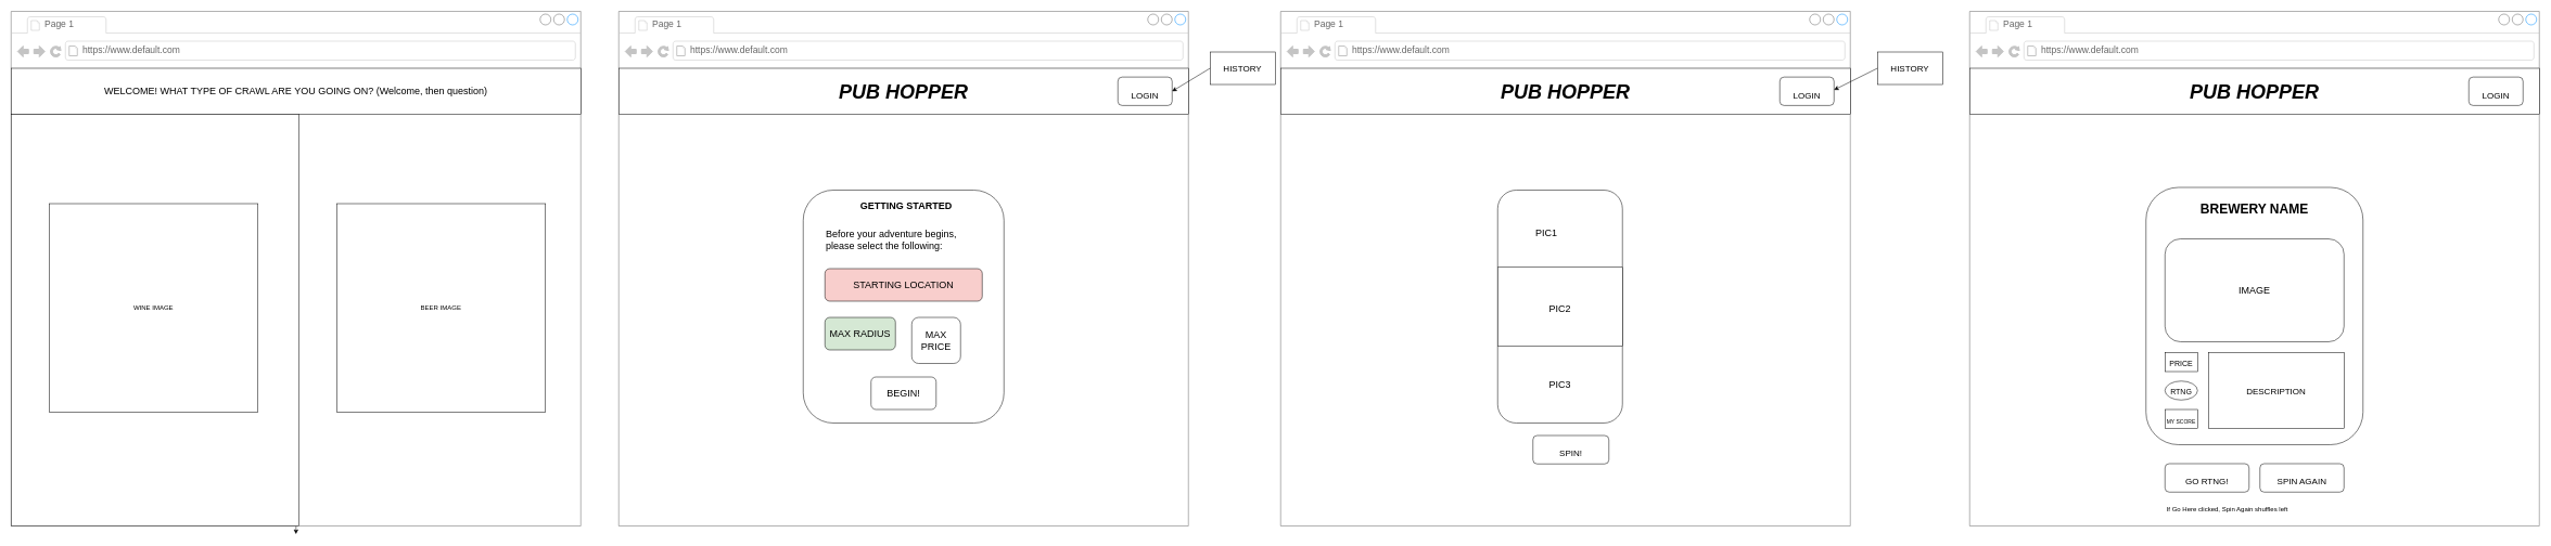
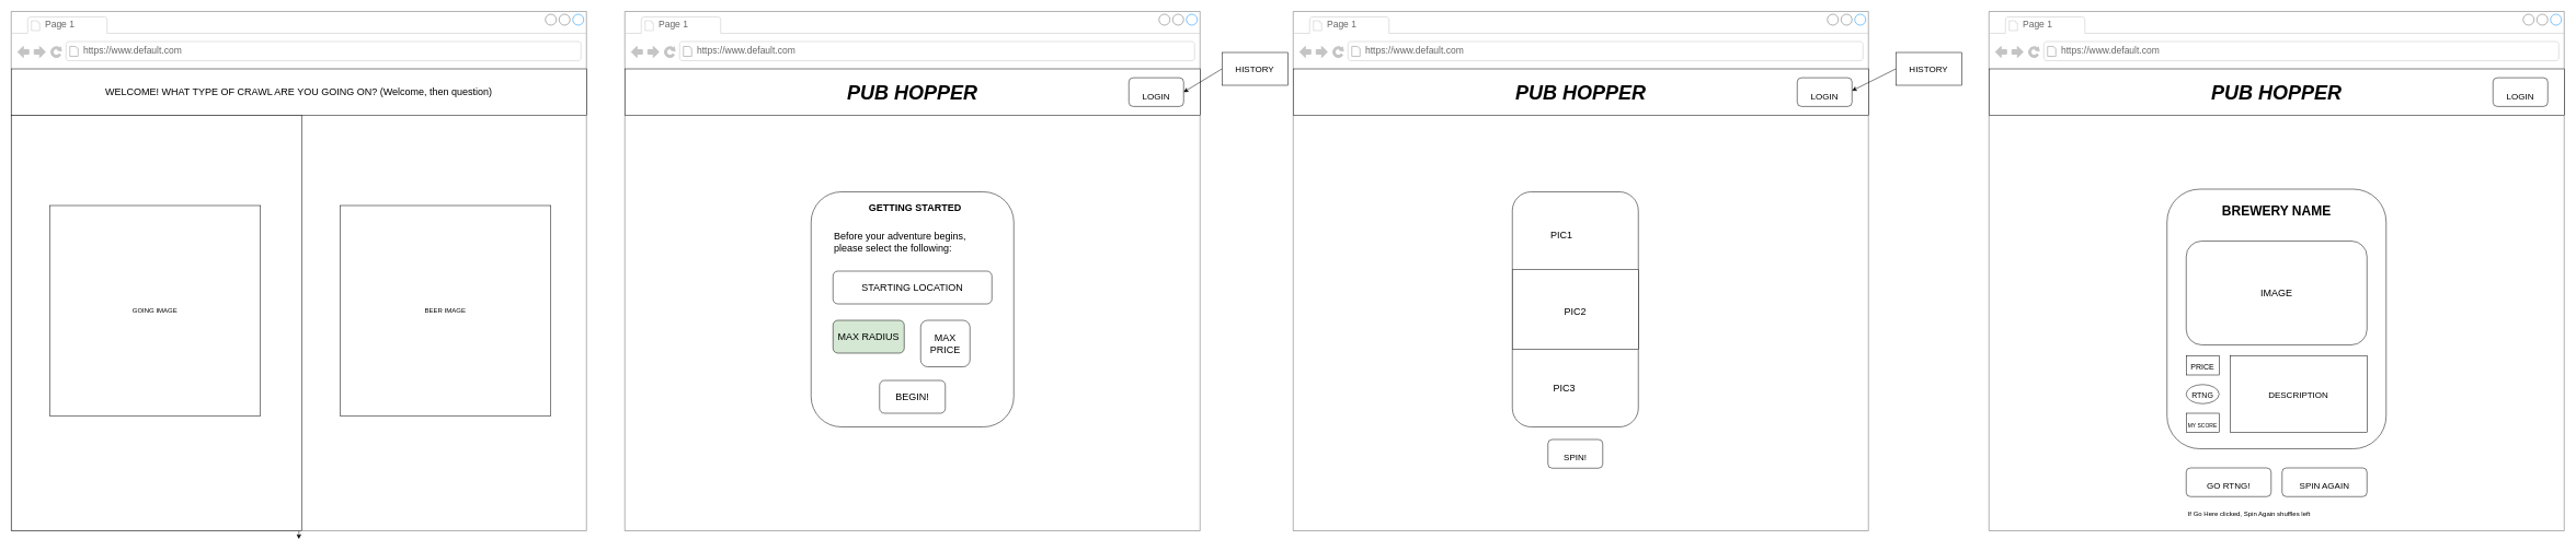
  <mxCell id="0" />
  <mxCell id="1" parent="0" />
  <mxCell id="2" style="edgeStyle=orthogonalEdgeStyle;rounded=0;orthogonalLoop=1;jettySize=auto;html=1;" parent="1" edge="1"><mxGeometry relative="1" as="geometry"><mxPoint x="545" y="985" as="targetPoint" /><mxPoint x="550" y="915" as="sourcePoint" /></mxGeometry></mxCell>
  <mxCell id="3" value="" style="strokeWidth=1;shadow=0;dashed=0;align=center;html=1;shape=mxgraph.mockup.containers.browserWindow;rSize=0;strokeColor=#666666;mainText=,;recursiveResize=0;rounded=0;labelBackgroundColor=none;fontFamily=Verdana;fontSize=12" parent="1" vertex="1"><mxGeometry x="20" y="20" width="1050" height="950" as="geometry" /></mxCell>
  <mxCell id="4" value="Page 1" style="strokeWidth=1;shadow=0;dashed=0;align=center;html=1;shape=mxgraph.mockup.containers.anchor;fontSize=17;fontColor=#666666;align=left;" parent="3" vertex="1"><mxGeometry x="60" y="12" width="110" height="26" as="geometry" /></mxCell>
  <mxCell id="5" value="https://www.default.com" style="strokeWidth=1;shadow=0;dashed=0;align=center;html=1;shape=mxgraph.mockup.containers.anchor;rSize=0;fontSize=17;fontColor=#666666;align=left;" parent="3" vertex="1"><mxGeometry x="130" y="60" width="250" height="26" as="geometry" /></mxCell>
  <mxCell id="6" value="&lt;font style=&quot;font-size: 18px&quot;&gt;WELCOME! WHAT TYPE OF CRAWL ARE YOU GOING ON? (Welcome, then question)&lt;/font&gt;" style="rounded=0;whiteSpace=wrap;html=1;" parent="3" vertex="1"><mxGeometry y="105" width="1050" height="85" as="geometry" /></mxCell>
  <mxCell id="7" value="" style="rounded=0;whiteSpace=wrap;html=1;" parent="3" vertex="1"><mxGeometry y="190" width="530" height="760" as="geometry" /></mxCell>
- <mxCell id="8" value="WINE IMAGE" style="whiteSpace=wrap;html=1;aspect=fixed;" parent="3" vertex="1"><mxGeometry x="70" y="355" width="385" height="385" as="geometry" /></mxCell>
+ <mxCell id="8" value="GOING IMAGE" style="whiteSpace=wrap;html=1;aspect=fixed;" parent="3" vertex="1"><mxGeometry x="70" y="355" width="385" height="385" as="geometry" /></mxCell>
  <mxCell id="9" value="BEER IMAGE" style="whiteSpace=wrap;html=1;aspect=fixed;" parent="3" vertex="1"><mxGeometry x="600" y="355" width="385" height="385" as="geometry" /></mxCell>
  <mxCell id="10" value="" style="strokeWidth=1;shadow=0;dashed=0;align=center;html=1;shape=mxgraph.mockup.containers.browserWindow;rSize=0;strokeColor=#666666;mainText=,;recursiveResize=0;rounded=0;labelBackgroundColor=none;fontFamily=Verdana;fontSize=12" parent="1" vertex="1"><mxGeometry x="1140" y="20" width="1050" height="950" as="geometry" /></mxCell>
  <mxCell id="11" value="Page 1" style="strokeWidth=1;shadow=0;dashed=0;align=center;html=1;shape=mxgraph.mockup.containers.anchor;fontSize=17;fontColor=#666666;align=left;" parent="10" vertex="1"><mxGeometry x="60" y="12" width="110" height="26" as="geometry" /></mxCell>
  <mxCell id="12" value="https://www.default.com" style="strokeWidth=1;shadow=0;dashed=0;align=center;html=1;shape=mxgraph.mockup.containers.anchor;rSize=0;fontSize=17;fontColor=#666666;align=left;" parent="10" vertex="1"><mxGeometry x="130" y="60" width="250" height="26" as="geometry" /></mxCell>
  <mxCell id="13" value="&lt;font style=&quot;font-size: 36px&quot;&gt;&lt;i&gt;&lt;b&gt;PUB HOPPER&lt;/b&gt;&lt;/i&gt;&lt;/font&gt;" style="rounded=0;whiteSpace=wrap;html=1;" parent="10" vertex="1"><mxGeometry y="105" width="1050" height="85" as="geometry" /></mxCell>
  <mxCell id="14" value="&lt;font size=&quot;3&quot;&gt;LOGIN&lt;/font&gt;" style="rounded=1;whiteSpace=wrap;html=1;fontSize=36;" parent="10" vertex="1"><mxGeometry x="920" y="121.25" width="100" height="52.5" as="geometry" /></mxCell>
  <mxCell id="15" value="" style="rounded=1;whiteSpace=wrap;html=1;fontSize=18;" parent="10" vertex="1"><mxGeometry x="340" y="330" width="370" height="430" as="geometry" /></mxCell>
  <mxCell id="16" value="BEGIN!" style="rounded=1;whiteSpace=wrap;html=1;fontSize=18;" parent="10" vertex="1"><mxGeometry x="465" y="675" width="120" height="60" as="geometry" /></mxCell>
- <mxCell id="17" value="STARTING LOCATION" style="rounded=1;whiteSpace=wrap;html=1;fontSize=18;fillColor=#f8cecc;" parent="10" vertex="1"><mxGeometry x="380" y="475" width="290" height="60" as="geometry" /></mxCell>
+ <mxCell id="17" value="STARTING LOCATION" style="rounded=1;whiteSpace=wrap;html=1;fontSize=18;" parent="10" vertex="1"><mxGeometry x="380" y="475" width="290" height="60" as="geometry" /></mxCell>
  <mxCell id="18" value="MAX RADIUS" style="rounded=1;whiteSpace=wrap;html=1;fontSize=18;fillColor=#d5e8d4;" parent="10" vertex="1"><mxGeometry x="380" y="565" width="130" height="60" as="geometry" /></mxCell>
  <mxCell id="19" value="&lt;b&gt;GETTING STARTED&lt;/b&gt;" style="text;html=1;strokeColor=none;fillColor=none;align=center;verticalAlign=middle;whiteSpace=wrap;rounded=0;fontSize=18;" parent="10" vertex="1"><mxGeometry x="440" y="345" width="180" height="30" as="geometry" /></mxCell>
  <mxCell id="20" value="Before your adventure begins, please select the following:" style="text;html=1;strokeColor=none;fillColor=none;align=left;verticalAlign=middle;whiteSpace=wrap;rounded=0;fontSize=18;" parent="10" vertex="1"><mxGeometry x="380" y="390" width="290" height="65" as="geometry" /></mxCell>
  <mxCell id="21" value="MAX PRICE" style="rounded=1;whiteSpace=wrap;html=1;fontSize=18;" parent="10" vertex="1"><mxGeometry x="540" y="565" width="90" height="85" as="geometry" /></mxCell>
  <mxCell id="22" value="&lt;font size=&quot;3&quot;&gt;HISTORY&lt;/font&gt;" style="rounded=0;whiteSpace=wrap;html=1;fontSize=12;" parent="1" vertex="1"><mxGeometry x="2230" y="95" width="120" height="60" as="geometry" /></mxCell>
  <mxCell id="23" value="" style="endArrow=classic;html=1;rounded=0;fontSize=18;entryX=1;entryY=0.5;entryDx=0;entryDy=0;" parent="1" target="14" edge="1"><mxGeometry width="50" height="50" relative="1" as="geometry"><mxPoint x="2230" y="125" as="sourcePoint" /><mxPoint x="2280" y="75" as="targetPoint" /></mxGeometry></mxCell>
  <mxCell id="24" value="" style="strokeWidth=1;shadow=0;dashed=0;align=center;html=1;shape=mxgraph.mockup.containers.browserWindow;rSize=0;strokeColor=#666666;mainText=,;recursiveResize=0;rounded=0;labelBackgroundColor=none;fontFamily=Verdana;fontSize=12" parent="1" vertex="1"><mxGeometry x="2360" y="20" width="1050" height="950" as="geometry" /></mxCell>
  <mxCell id="25" value="Page 1" style="strokeWidth=1;shadow=0;dashed=0;align=center;html=1;shape=mxgraph.mockup.containers.anchor;fontSize=17;fontColor=#666666;align=left;" parent="24" vertex="1"><mxGeometry x="60" y="12" width="110" height="26" as="geometry" /></mxCell>
  <mxCell id="26" value="https://www.default.com" style="strokeWidth=1;shadow=0;dashed=0;align=center;html=1;shape=mxgraph.mockup.containers.anchor;rSize=0;fontSize=17;fontColor=#666666;align=left;" parent="24" vertex="1"><mxGeometry x="130" y="60" width="250" height="26" as="geometry" /></mxCell>
  <mxCell id="27" value="&lt;font style=&quot;font-size: 36px&quot;&gt;&lt;i&gt;&lt;b&gt;PUB HOPPER&lt;/b&gt;&lt;/i&gt;&lt;/font&gt;" style="rounded=0;whiteSpace=wrap;html=1;" parent="24" vertex="1"><mxGeometry y="105" width="1050" height="85" as="geometry" /></mxCell>
  <mxCell id="28" value="&lt;font size=&quot;3&quot;&gt;LOGIN&lt;/font&gt;" style="rounded=1;whiteSpace=wrap;html=1;fontSize=36;" parent="24" vertex="1"><mxGeometry x="920" y="121.25" width="100" height="52.5" as="geometry" /></mxCell>
  <mxCell id="29" value="" style="rounded=1;whiteSpace=wrap;html=1;fontSize=18;" parent="24" vertex="1"><mxGeometry x="400" y="330" width="230" height="430" as="geometry" /></mxCell>
  <mxCell id="30" value="" style="rounded=0;whiteSpace=wrap;html=1;fontSize=18;" parent="24" vertex="1"><mxGeometry x="400" y="472.5" width="230" height="145" as="geometry" /></mxCell>
  <mxCell id="31" value="PIC1" style="text;html=1;strokeColor=none;fillColor=none;align=center;verticalAlign=middle;whiteSpace=wrap;rounded=0;fontSize=18;" parent="24" vertex="1"><mxGeometry x="460" y="395" width="60" height="30" as="geometry" /></mxCell>
  <mxCell id="32" value="PIC2" style="text;html=1;strokeColor=none;fillColor=none;align=center;verticalAlign=middle;whiteSpace=wrap;rounded=0;fontSize=18;" parent="24" vertex="1"><mxGeometry x="485" y="535" width="60" height="30" as="geometry" /></mxCell>
- <mxCell id="33" value="PIC3" style="text;html=1;strokeColor=none;fillColor=none;align=center;verticalAlign=middle;whiteSpace=wrap;rounded=0;fontSize=18;" parent="24" vertex="1"><mxGeometry x="485" y="675" width="60" height="30" as="geometry" /></mxCell>
- <mxCell id="34" value="&lt;font size=&quot;3&quot;&gt;SPIN!&lt;/font&gt;" style="rounded=1;whiteSpace=wrap;html=1;fontSize=36;" parent="24" vertex="1"><mxGeometry x="465" y="783" width="140" height="52.5" as="geometry" /></mxCell>
+ <mxCell id="33" value="PIC3" style="text;html=1;strokeColor=none;fillColor=none;align=center;verticalAlign=middle;whiteSpace=wrap;rounded=0;fontSize=18;" parent="24" vertex="1"><mxGeometry x="465" y="675" width="60" height="30" as="geometry" /></mxCell>
+ <mxCell id="34" value="&lt;font size=&quot;3&quot;&gt;SPIN!&lt;/font&gt;" style="rounded=1;whiteSpace=wrap;html=1;fontSize=36;" parent="24" vertex="1"><mxGeometry x="465" y="783" width="100" height="52.5" as="geometry" /></mxCell>
  <mxCell id="35" value="&lt;font size=&quot;3&quot;&gt;HISTORY&lt;/font&gt;" style="rounded=0;whiteSpace=wrap;html=1;fontSize=12;" parent="1" vertex="1"><mxGeometry x="3460" y="95" width="120" height="60" as="geometry" /></mxCell>
  <mxCell id="36" value="" style="endArrow=classic;html=1;rounded=0;fontSize=18;entryX=1;entryY=0.452;entryDx=0;entryDy=0;entryPerimeter=0;" parent="1" target="28" edge="1"><mxGeometry width="50" height="50" relative="1" as="geometry"><mxPoint x="3460" y="125" as="sourcePoint" /><mxPoint x="3390" y="167.5" as="targetPoint" /></mxGeometry></mxCell>
  <mxCell id="37" value="" style="strokeWidth=1;shadow=0;dashed=0;align=center;html=1;shape=mxgraph.mockup.containers.browserWindow;rSize=0;strokeColor=#666666;mainText=,;recursiveResize=0;rounded=0;labelBackgroundColor=none;fontFamily=Verdana;fontSize=12" parent="1" vertex="1"><mxGeometry x="3630" y="20" width="1050" height="950" as="geometry" /></mxCell>
  <mxCell id="38" value="Page 1" style="strokeWidth=1;shadow=0;dashed=0;align=center;html=1;shape=mxgraph.mockup.containers.anchor;fontSize=17;fontColor=#666666;align=left;" parent="37" vertex="1"><mxGeometry x="60" y="12" width="110" height="26" as="geometry" /></mxCell>
  <mxCell id="39" value="https://www.default.com" style="strokeWidth=1;shadow=0;dashed=0;align=center;html=1;shape=mxgraph.mockup.containers.anchor;rSize=0;fontSize=17;fontColor=#666666;align=left;" parent="37" vertex="1"><mxGeometry x="130" y="60" width="250" height="26" as="geometry" /></mxCell>
  <mxCell id="40" value="&lt;font style=&quot;font-size: 36px&quot;&gt;&lt;i&gt;&lt;b&gt;PUB HOPPER&lt;/b&gt;&lt;/i&gt;&lt;/font&gt;" style="rounded=0;whiteSpace=wrap;html=1;" parent="37" vertex="1"><mxGeometry y="105" width="1050" height="85" as="geometry" /></mxCell>
  <mxCell id="41" value="&lt;font size=&quot;3&quot;&gt;LOGIN&lt;/font&gt;" style="rounded=1;whiteSpace=wrap;html=1;fontSize=36;" parent="37" vertex="1"><mxGeometry x="920" y="121.25" width="100" height="52.5" as="geometry" /></mxCell>
  <mxCell id="42" value="&lt;font size=&quot;3&quot;&gt;GO RTNG!&lt;/font&gt;" style="rounded=1;whiteSpace=wrap;html=1;fontSize=36;" parent="37" vertex="1"><mxGeometry x="360" y="835" width="155" height="52.5" as="geometry" /></mxCell>
  <mxCell id="43" value="" style="rounded=1;whiteSpace=wrap;html=1;fontSize=18;" parent="37" vertex="1"><mxGeometry x="325" y="325" width="400" height="475" as="geometry" /></mxCell>
  <mxCell id="44" value="&lt;h1&gt;&lt;font style=&quot;font-size: 24px&quot;&gt;BREWERY NAME&lt;/font&gt;&lt;/h1&gt;" style="text;html=1;strokeColor=none;fillColor=none;spacing=5;spacingTop=-20;whiteSpace=wrap;overflow=hidden;rounded=0;fontSize=18;align=center;" parent="37" vertex="1"><mxGeometry x="365" y="325" width="320" height="65" as="geometry" /></mxCell>
  <mxCell id="45" value="IMAGE" style="rounded=1;whiteSpace=wrap;html=1;fontSize=18;" parent="37" vertex="1"><mxGeometry x="360" y="420" width="330" height="190" as="geometry" /></mxCell>
  <mxCell id="46" value="&lt;font size=&quot;3&quot;&gt;DESCRIPTION&lt;/font&gt;" style="rounded=0;whiteSpace=wrap;html=1;fontSize=24;" parent="37" vertex="1"><mxGeometry x="440" y="630" width="250" height="140" as="geometry" /></mxCell>
  <mxCell id="47" value="&lt;font style=&quot;font-size: 14px&quot;&gt;PRICE&lt;/font&gt;" style="rounded=0;whiteSpace=wrap;html=1;fontSize=24;" parent="37" vertex="1"><mxGeometry x="360" y="630" width="60" height="35" as="geometry" /></mxCell>
  <mxCell id="48" value="&lt;font style=&quot;font-size: 10px&quot;&gt;MY SCORE&lt;/font&gt;" style="rounded=0;whiteSpace=wrap;html=1;fontSize=24;" parent="37" vertex="1"><mxGeometry x="360" y="735" width="60" height="35" as="geometry" /></mxCell>
  <mxCell id="49" value="&lt;font style=&quot;font-size: 14px&quot;&gt;RTNG&lt;/font&gt;" style="ellipse;whiteSpace=wrap;html=1;fontSize=24;" parent="37" vertex="1"><mxGeometry x="360" y="682.5" width="60" height="35" as="geometry" /></mxCell>
  <mxCell id="50" value="&lt;font size=&quot;3&quot;&gt;SPIN AGAIN&lt;/font&gt;" style="rounded=1;whiteSpace=wrap;html=1;fontSize=36;" parent="37" vertex="1"><mxGeometry x="535" y="835" width="155" height="52.5" as="geometry" /></mxCell>
  <mxCell id="51" value="If Go Here clicked, Spin Again shuffles left" style="text;html=1;strokeColor=none;fillColor=none;align=center;verticalAlign=middle;whiteSpace=wrap;rounded=0;" parent="37" vertex="1"><mxGeometry x="360" y="905" width="230" height="30" as="geometry" /></mxCell>
